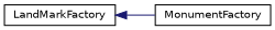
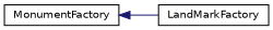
  digraph {
    rankdir=LR
    node [color=black fillcolor=white fontname=Helvetica fontsize=10 shape=record style=filled]
    n1 [height=0.2 label=LandMarkFactory width=0.4]
    n2 [height=0.2 label=MonumentFactory width=0.4]
-   n1 -> n2 [color=midnightblue dir=back fontname=Helvetica fontsize=10 labelfontname=Helvetica labelfontsize=10 style=solid]
+   n2 -> n1 [color=midnightblue dir=back fontname=Helvetica fontsize=10 labelfontname=Helvetica labelfontsize=10 style=solid]
  }
